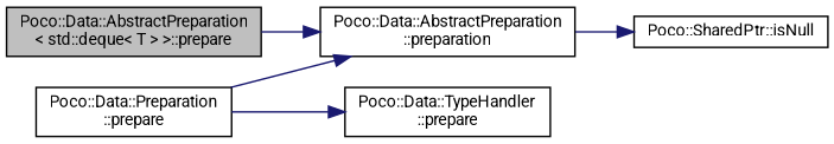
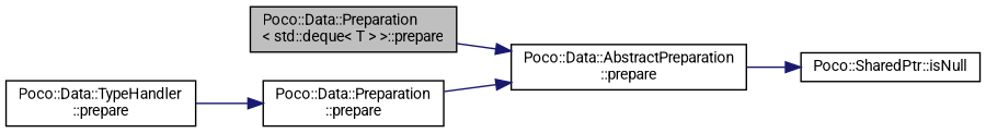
  digraph {
    fontname=Roboto
    rankdir=LR
    node [color=black fillcolor=white fontname=Roboto fontsize=10 shape=record style=filled]
    edge [color=midnightblue fontname=Roboto fontsize=10 labelfontname=Helvetica labelfontsize=10 style=solid]
-   n1 [fillcolor=grey75 fontcolor=black height=0.2 label="Poco::Data::AbstractPreparation\l\< std::deque\< T \> \>::prepare" width=0.4]
-   n2 [height=0.2 label="Poco::Data::AbstractPreparation\l::preparation" width=0.4]
+   n1 [fillcolor=grey75 fontcolor=black height=0.2 label="Poco::Data::Preparation\l\< std::deque\< T \> \>::prepare" width=0.4]
+   n2 [height=0.2 label="Poco::Data::AbstractPreparation\l::prepare" width=0.4]
    n3 [height=0.2 label="Poco::SharedPtr::isNull" width=0.4]
    n4 [height=0.2 label="Poco::Data::Preparation\l::prepare" width=0.4]
    n5 [height=0.2 label="Poco::Data::TypeHandler\l::prepare" width=0.4]
    n1 -> n2
    n2 -> n3
    n4 -> n2
-   n4 -> n5
+   n5 -> n4
  }
